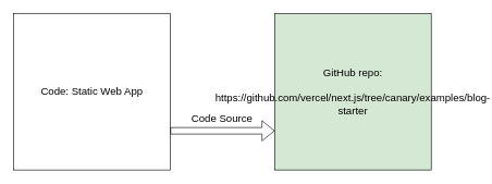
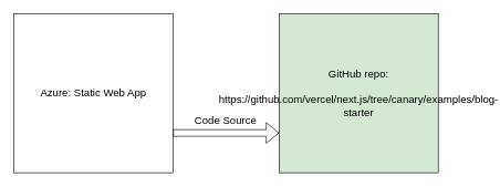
  <mxCell id="0" />
  <mxCell id="1" parent="0" />
- <mxCell id="2" value="&lt;div&gt;&lt;font style=&quot;font-size: 16px;&quot;&gt;Code: Static Web App&lt;/font&gt;&lt;/div&gt;" style="whiteSpace=wrap;html=1;aspect=fixed;" vertex="1" parent="1"><mxGeometry x="20" y="20" width="240" height="240" as="geometry" /></mxCell>
+ <mxCell id="2" value="&lt;div&gt;&lt;font style=&quot;font-size: 16px;&quot;&gt;Azure: Static Web App&lt;/font&gt;&lt;/div&gt;" style="whiteSpace=wrap;html=1;aspect=fixed;" vertex="1" parent="1"><mxGeometry x="20" y="20" width="240" height="240" as="geometry" /></mxCell>
  <mxCell id="3" value="&lt;div style=&quot;font-size: 16px;&quot;&gt;&lt;font style=&quot;font-size: 16px;&quot;&gt;GitHub repo:&lt;/font&gt;&lt;/div&gt;&lt;div style=&quot;font-size: 16px;&quot;&gt;&lt;font style=&quot;font-size: 16px;&quot;&gt;&lt;br&gt;&lt;/font&gt;&lt;/div&gt;&lt;div style=&quot;font-size: 16px;&quot;&gt;&lt;font style=&quot;font-size: 16px;&quot;&gt;https://github.com/vercel/next.js/tree/canary/examples/blog-starter&lt;font style=&quot;font-size: 16px;&quot;&gt;&lt;br&gt;&lt;/font&gt;&lt;/font&gt;&lt;/div&gt;" style="whiteSpace=wrap;html=1;aspect=fixed;fillColor=#d5e8d4;" vertex="1" parent="1"><mxGeometry x="420" y="20" width="240" height="240" as="geometry" /></mxCell>
  <mxCell id="4" value="" style="shape=flexArrow;endArrow=classic;html=1;rounded=0;entryX=0;entryY=0.75;entryDx=0;entryDy=0;exitX=1;exitY=0.75;exitDx=0;exitDy=0;fontSize=16;" edge="1" parent="1" source="2" target="3"><mxGeometry width="50" height="50" relative="1" as="geometry"><mxPoint x="190" y="220" as="sourcePoint" /><mxPoint x="240" y="170" as="targetPoint" /></mxGeometry></mxCell>
  <mxCell id="5" value="&lt;div style=&quot;font-size: 16px;&quot;&gt;Code Source&lt;/div&gt;" style="edgeLabel;html=1;align=center;verticalAlign=middle;resizable=0;points=[];" vertex="1" connectable="0" parent="4"><mxGeometry x="-0.025" y="4" relative="1" as="geometry"><mxPoint y="-16" as="offset" /></mxGeometry></mxCell>
